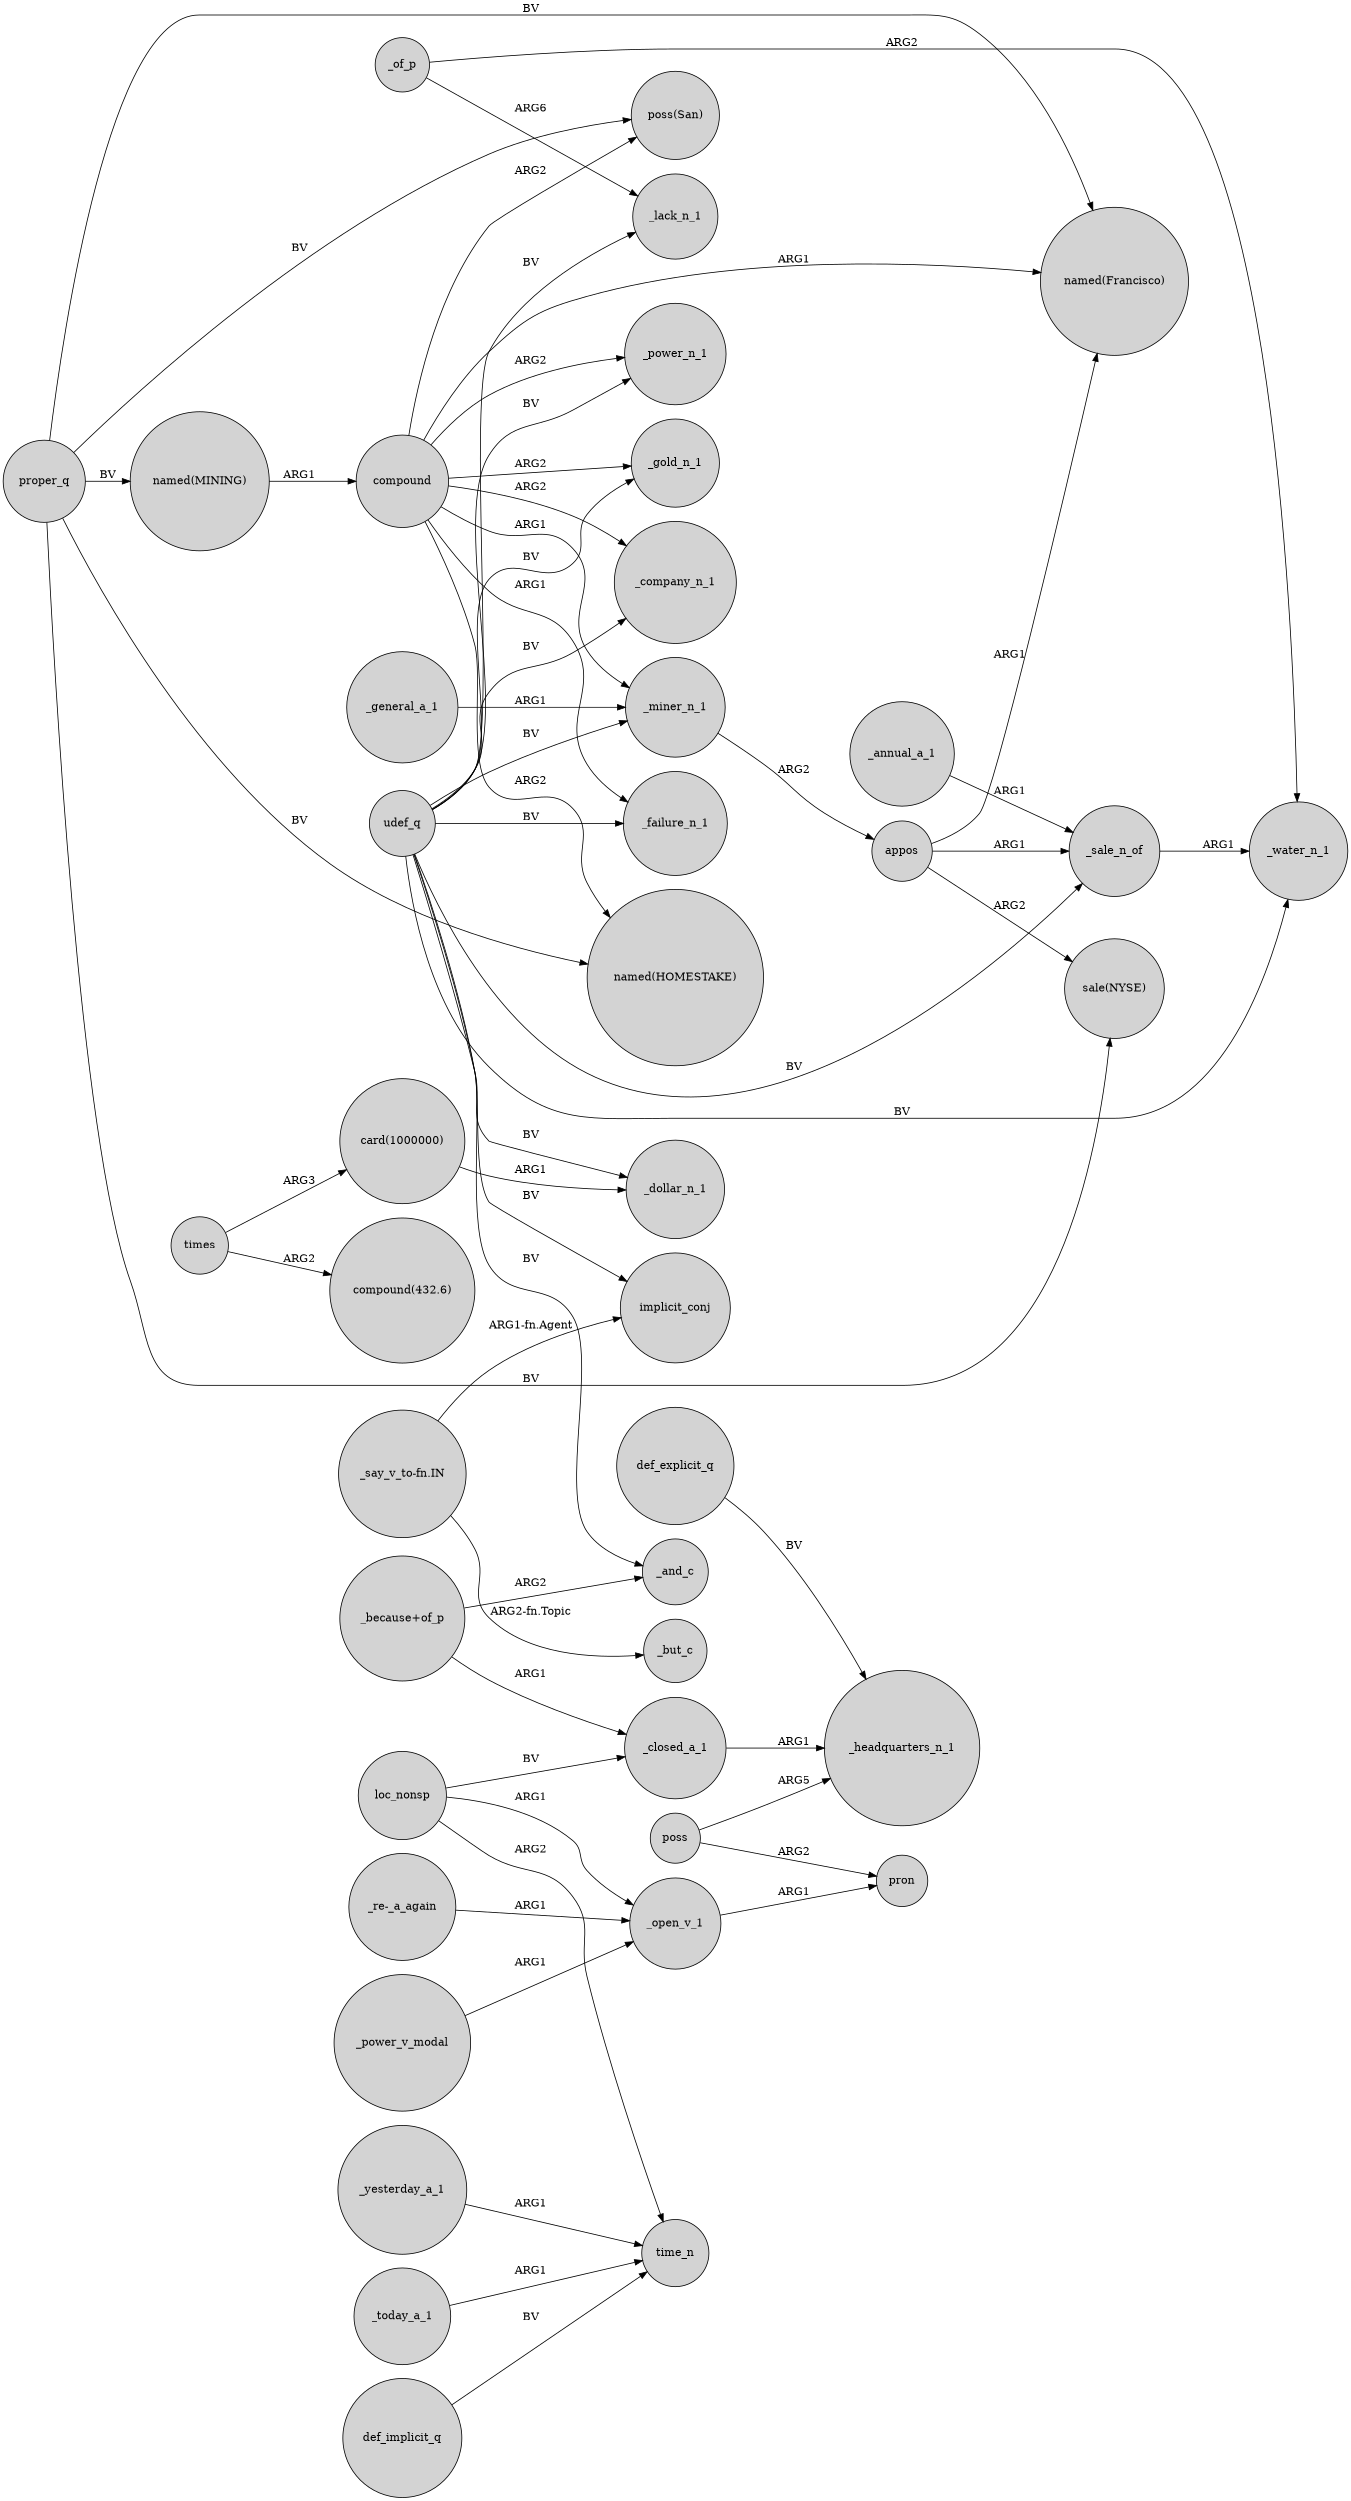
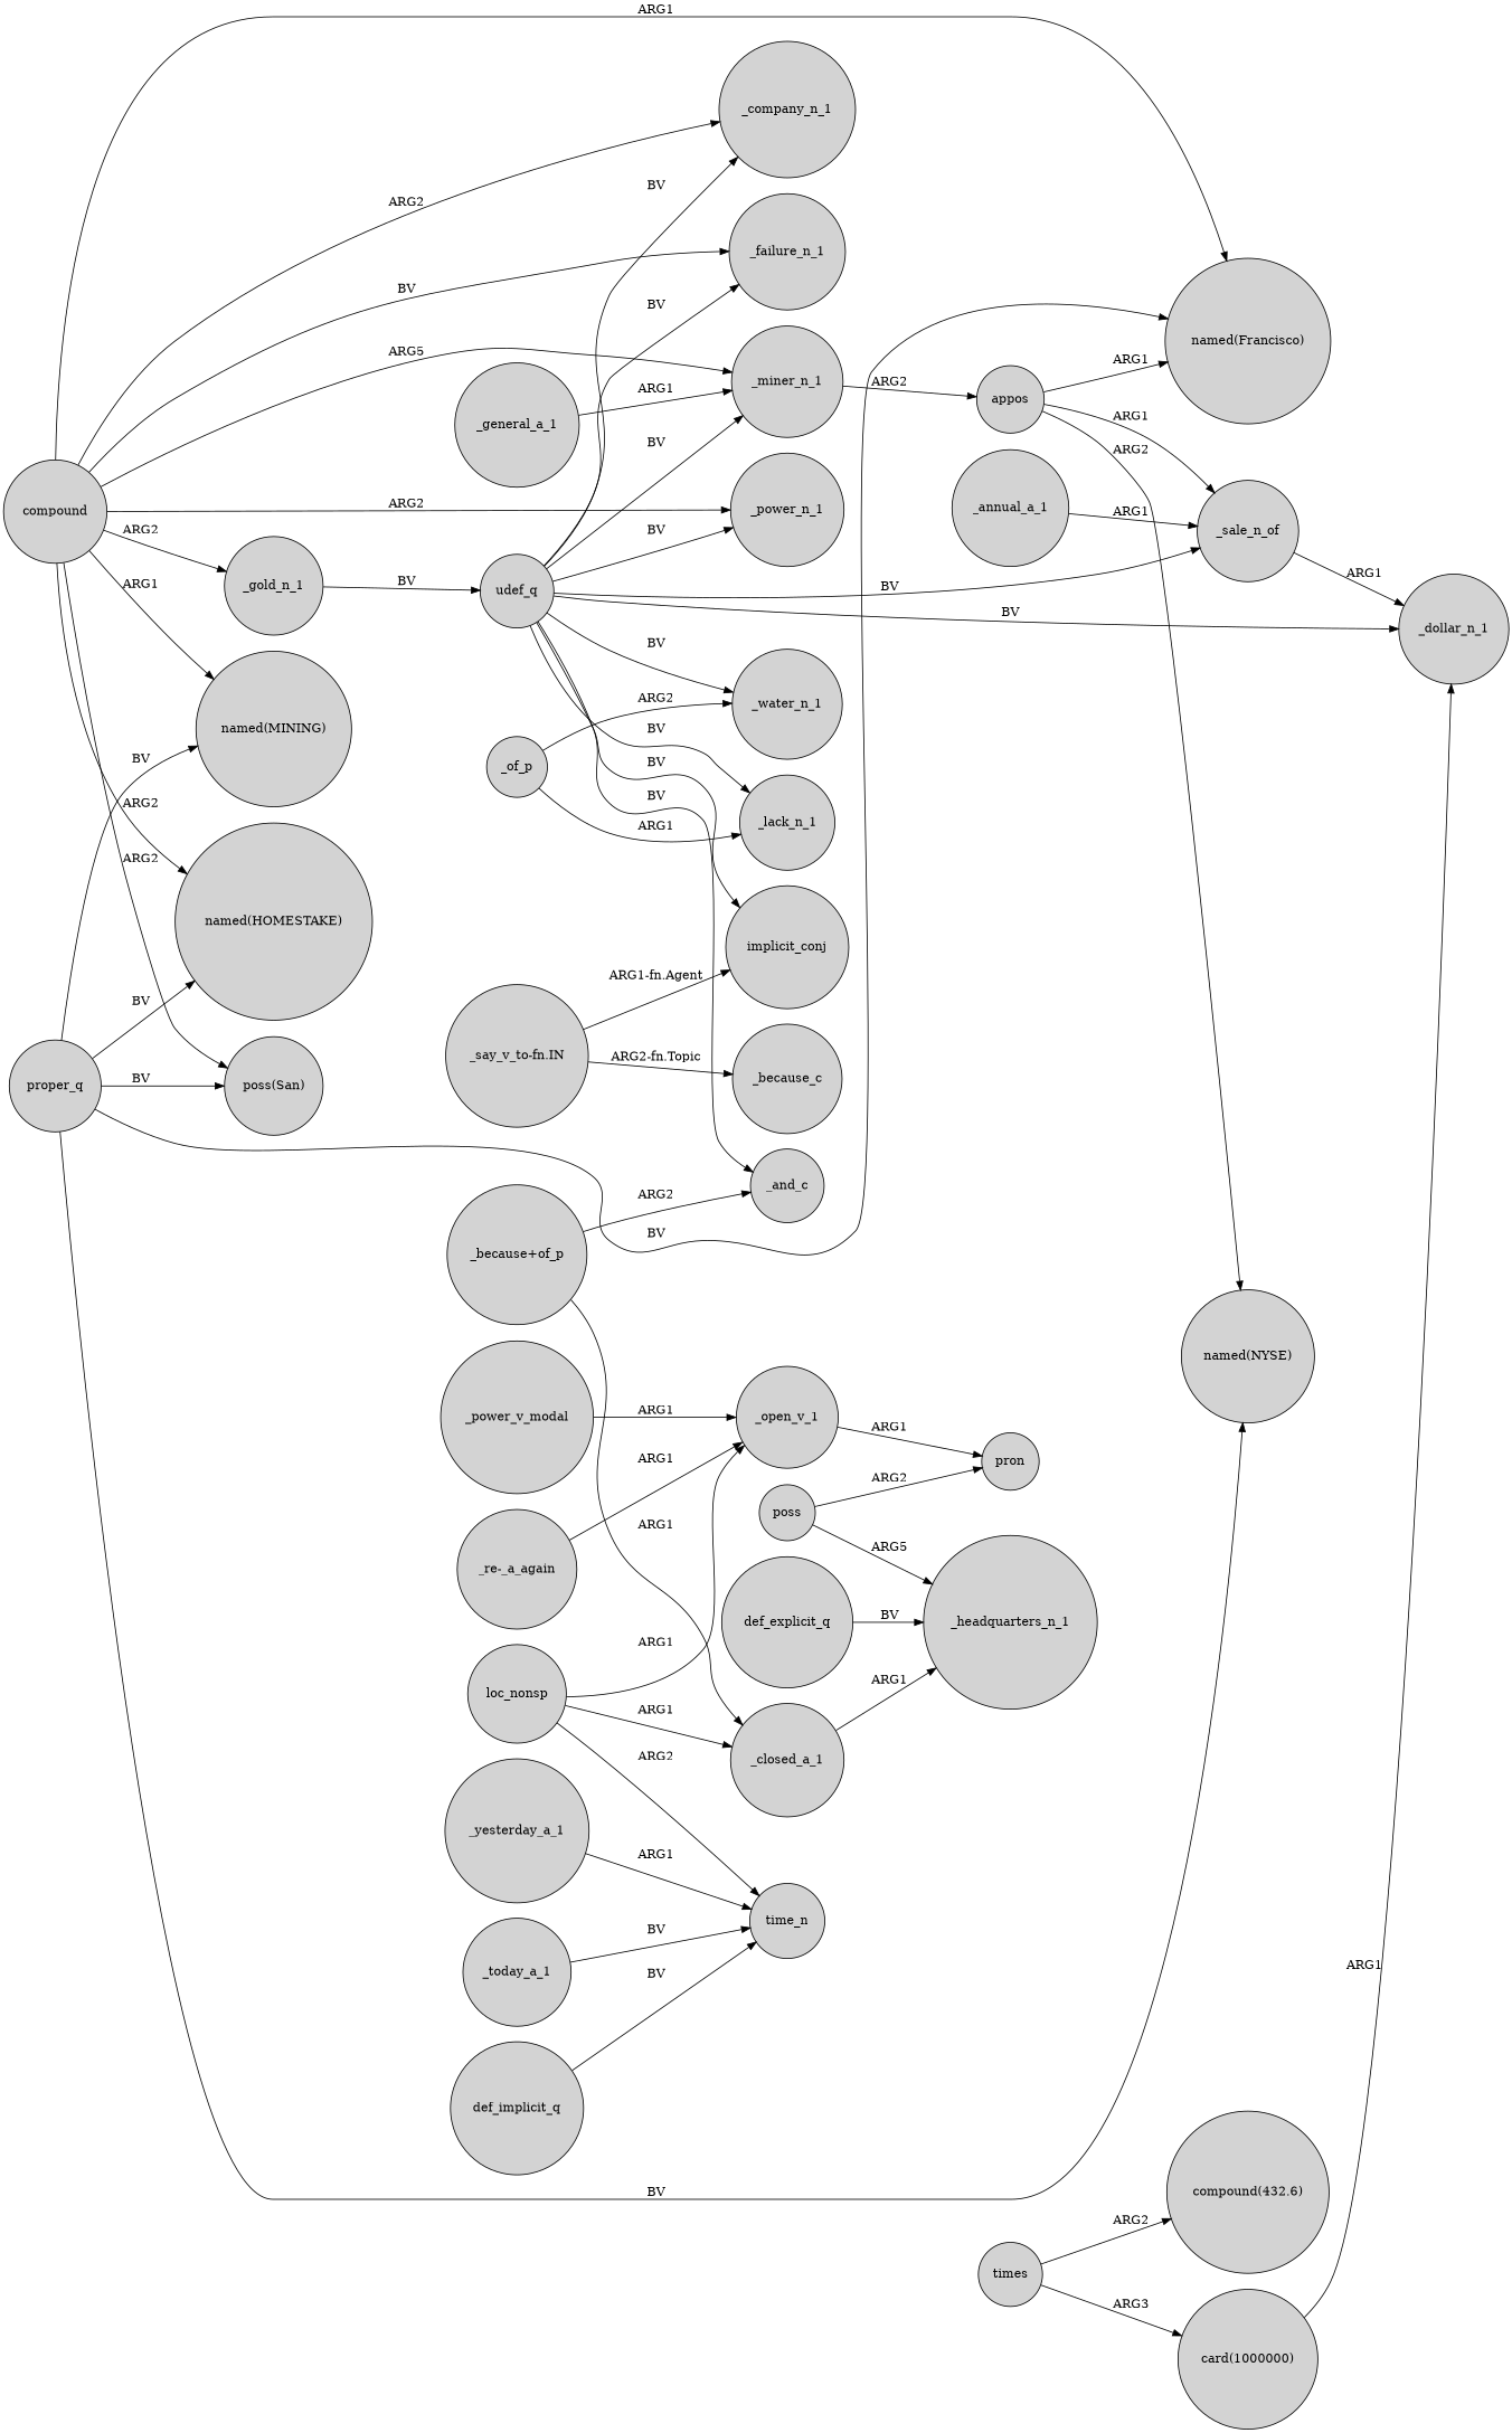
  digraph {
    rankdir=LR
    node [shape=circle style=filled]
    appos
    "named(Francisco)"
-   "named(NYSE)" [label="sale(NYSE)"]
+   "named(NYSE)"
    _sale_n_of
    _miner_n_1
    _dollar_n_1
    _of_p
    _water_n_1
    _lack_n_1
    udef_q
    _company_n_1
    _and_c
    _gold_n_1
    implicit_conj
    _failure_n_1
    _power_n_1
    "card(1000000)"
    compound
    n19 [label="poss(San)"]
    "named(MINING)"
    "named(HOMESTAKE)"
    _yesterday_a_1
    time_n
    "_because+of_p"
    _closed_a_1
    _headquarters_n_1
    _today_a_1
    poss
    pron
    proper_q
    "_re-_a_again"
    _open_v_1
    loc_nonsp
    "_say_v_to-fn.IN"
-   _but_c
+   _but_c [label=_because_c]
    _annual_a_1
    times
    n38 [label="compound(432.6)"]
    n39 [label=_power_v_modal]
    def_explicit_q
    _general_a_1
    def_implicit_q
    appos -> "named(Francisco)" [label=ARG1]
    appos -> "named(NYSE)" [label=ARG2]
    appos -> _sale_n_of [label=ARG1]
-   _sale_n_of -> _water_n_1 [label=ARG1]
+   _sale_n_of -> _dollar_n_1 [label=ARG1]
    _miner_n_1 -> appos [label=ARG2]
    _of_p -> _water_n_1 [label=ARG2]
-   _of_p -> _lack_n_1 [label=ARG6]
+   _of_p -> _lack_n_1 [label=ARG1]
    udef_q -> _sale_n_of [label=BV]
    udef_q -> _miner_n_1 [label=BV]
    udef_q -> _dollar_n_1 [label=BV]
    udef_q -> _water_n_1 [label=BV]
    udef_q -> _lack_n_1 [label=BV]
    udef_q -> _company_n_1 [label=BV]
    udef_q -> _and_c [label=BV]
-   udef_q -> _gold_n_1 [label=BV]
+   _gold_n_1 -> udef_q [label=BV]
    udef_q -> implicit_conj [label=BV]
    udef_q -> _failure_n_1 [label=BV]
    udef_q -> _power_n_1 [label=BV]
    "card(1000000)" -> _dollar_n_1 [label=ARG1]
    compound -> "named(Francisco)" [label=ARG1]
-   compound -> _miner_n_1 [label=ARG1]
+   compound -> _miner_n_1 [label=ARG5]
    compound -> _company_n_1 [label=ARG2]
    compound -> _gold_n_1 [label=ARG2]
-   compound -> _failure_n_1 [label=ARG1]
+   compound -> _failure_n_1 [label=BV]
    compound -> _power_n_1 [label=ARG2]
    compound -> n19 [label=ARG2]
-   "named(MINING)" -> compound [label=ARG1]
+   compound -> "named(MINING)" [label=ARG1]
    compound -> "named(HOMESTAKE)" [label=ARG2]
    _yesterday_a_1 -> time_n [label=ARG1]
    "_because+of_p" -> _and_c [label=ARG2]
    "_because+of_p" -> _closed_a_1 [label=ARG1]
    _closed_a_1 -> _headquarters_n_1 [label=ARG1]
-   _today_a_1 -> time_n [label=ARG1]
+   _today_a_1 -> time_n [label=BV]
    poss -> _headquarters_n_1 [label=ARG5]
    poss -> pron [label=ARG2]
    proper_q -> "named(Francisco)" [label=BV]
    proper_q -> "named(NYSE)" [label=BV]
    proper_q -> n19 [label=BV]
    proper_q -> "named(MINING)" [label=BV]
    proper_q -> "named(HOMESTAKE)" [label=BV]
    "_re-_a_again" -> _open_v_1 [label=ARG1]
    _open_v_1 -> pron [label=ARG1]
    loc_nonsp -> time_n [label=ARG2]
-   loc_nonsp -> _closed_a_1 [label=BV]
+   loc_nonsp -> _closed_a_1 [label=ARG1]
    loc_nonsp -> _open_v_1 [label=ARG1]
    "_say_v_to-fn.IN" -> implicit_conj [label="ARG1-fn.Agent"]
    "_say_v_to-fn.IN" -> _but_c [label="ARG2-fn.Topic"]
    _annual_a_1 -> _sale_n_of [label=ARG1]
    times -> "card(1000000)" [label=ARG3]
    times -> n38 [label=ARG2]
    n39 -> _open_v_1 [label=ARG1]
    def_explicit_q -> _headquarters_n_1 [label=BV]
    _general_a_1 -> _miner_n_1 [label=ARG1]
    def_implicit_q -> time_n [label=BV]
  }
